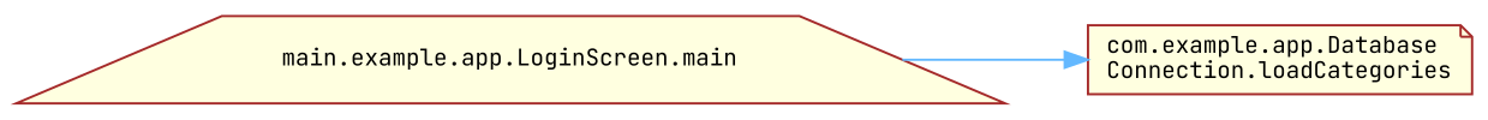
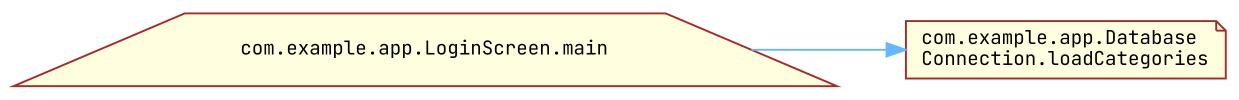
  digraph {
    rankdir=RL
    fontname="JetBrains Mono"
    node [color=brown fillcolor=lightyellow fontname="JetBrains Mono" fontsize=10 style=filled]
    n1 [fontcolor=black height=0.2 label="com.example.app.Database\lConnection.loadCategories" shape=note width=0.4]
-   n2 [height=0.2 label="main.example.app.LoginScreen.main" shape=trapezium width=0.4]
+   n2 [height=0.2 label="com.example.app.LoginScreen.main" shape=trapezium width=0.4]
    n1 -> n2 [color=steelblue1 dir=back fontname="JetBrains Mono" fontsize=10 labelfontname=Helvetica labelfontsize=10 style=solid]
  }
